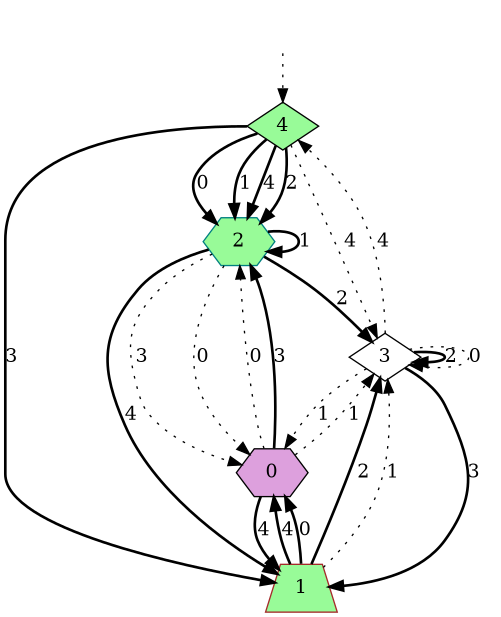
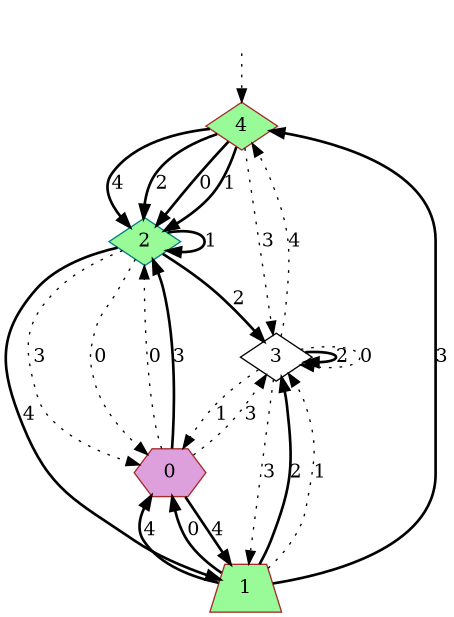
  digraph {
    node [style=filled color=black fillcolor=palegreen shape=diamond]
    edge [style=bold]
    fake [style=invisible color="" fillcolor="" shape=""]
-   4 [root=true]
-   2 [color=teal shape=hexagon]
+   4 [color=brown root=true]
+   2 [color=teal]
    3 [fillcolor=white]
    1 [color=brown shape=trapezium]
-   0 [fillcolor=plum shape=hexagon]
+   0 [color=brown fillcolor=plum shape=hexagon]
    fake -> 4 [style=dotted]
    4 -> 2 [label=4]
    4 -> 2 [label=2]
    4 -> 2 [label=0]
    4 -> 2 [label=1]
-   4 -> 3 [label=4 style=dotted]
+   4 -> 3 [label=3 style=dotted]
    2 -> 2 [label=1]
    2 -> 3 [label=2]
    2 -> 1 [label=4]
    2 -> 0 [label=3 style=dotted]
    2 -> 0 [label=0 style=dotted]
    3 -> 4 [label=4 style=dotted]
    3 -> 3 [label=2]
    3 -> 3 [label=0 style=dotted]
-   3 -> 1 [label=3]
+   3 -> 1 [label=3 style=dotted]
    3 -> 0 [label=1 style=dotted]
-   4 -> 1 [label=3]
+   1 -> 4 [label=3]
    1 -> 3 [label=2]
    1 -> 3 [label=1 style=dotted]
    1 -> 0 [label=4]
    1 -> 0 [label=0]
    0 -> 2 [label=0 style=dotted]
    0 -> 2 [label=3]
-   0 -> 3 [label=1 style=dotted]
+   0 -> 3 [label=3 style=dotted]
    0 -> 1 [label=4]
  }
